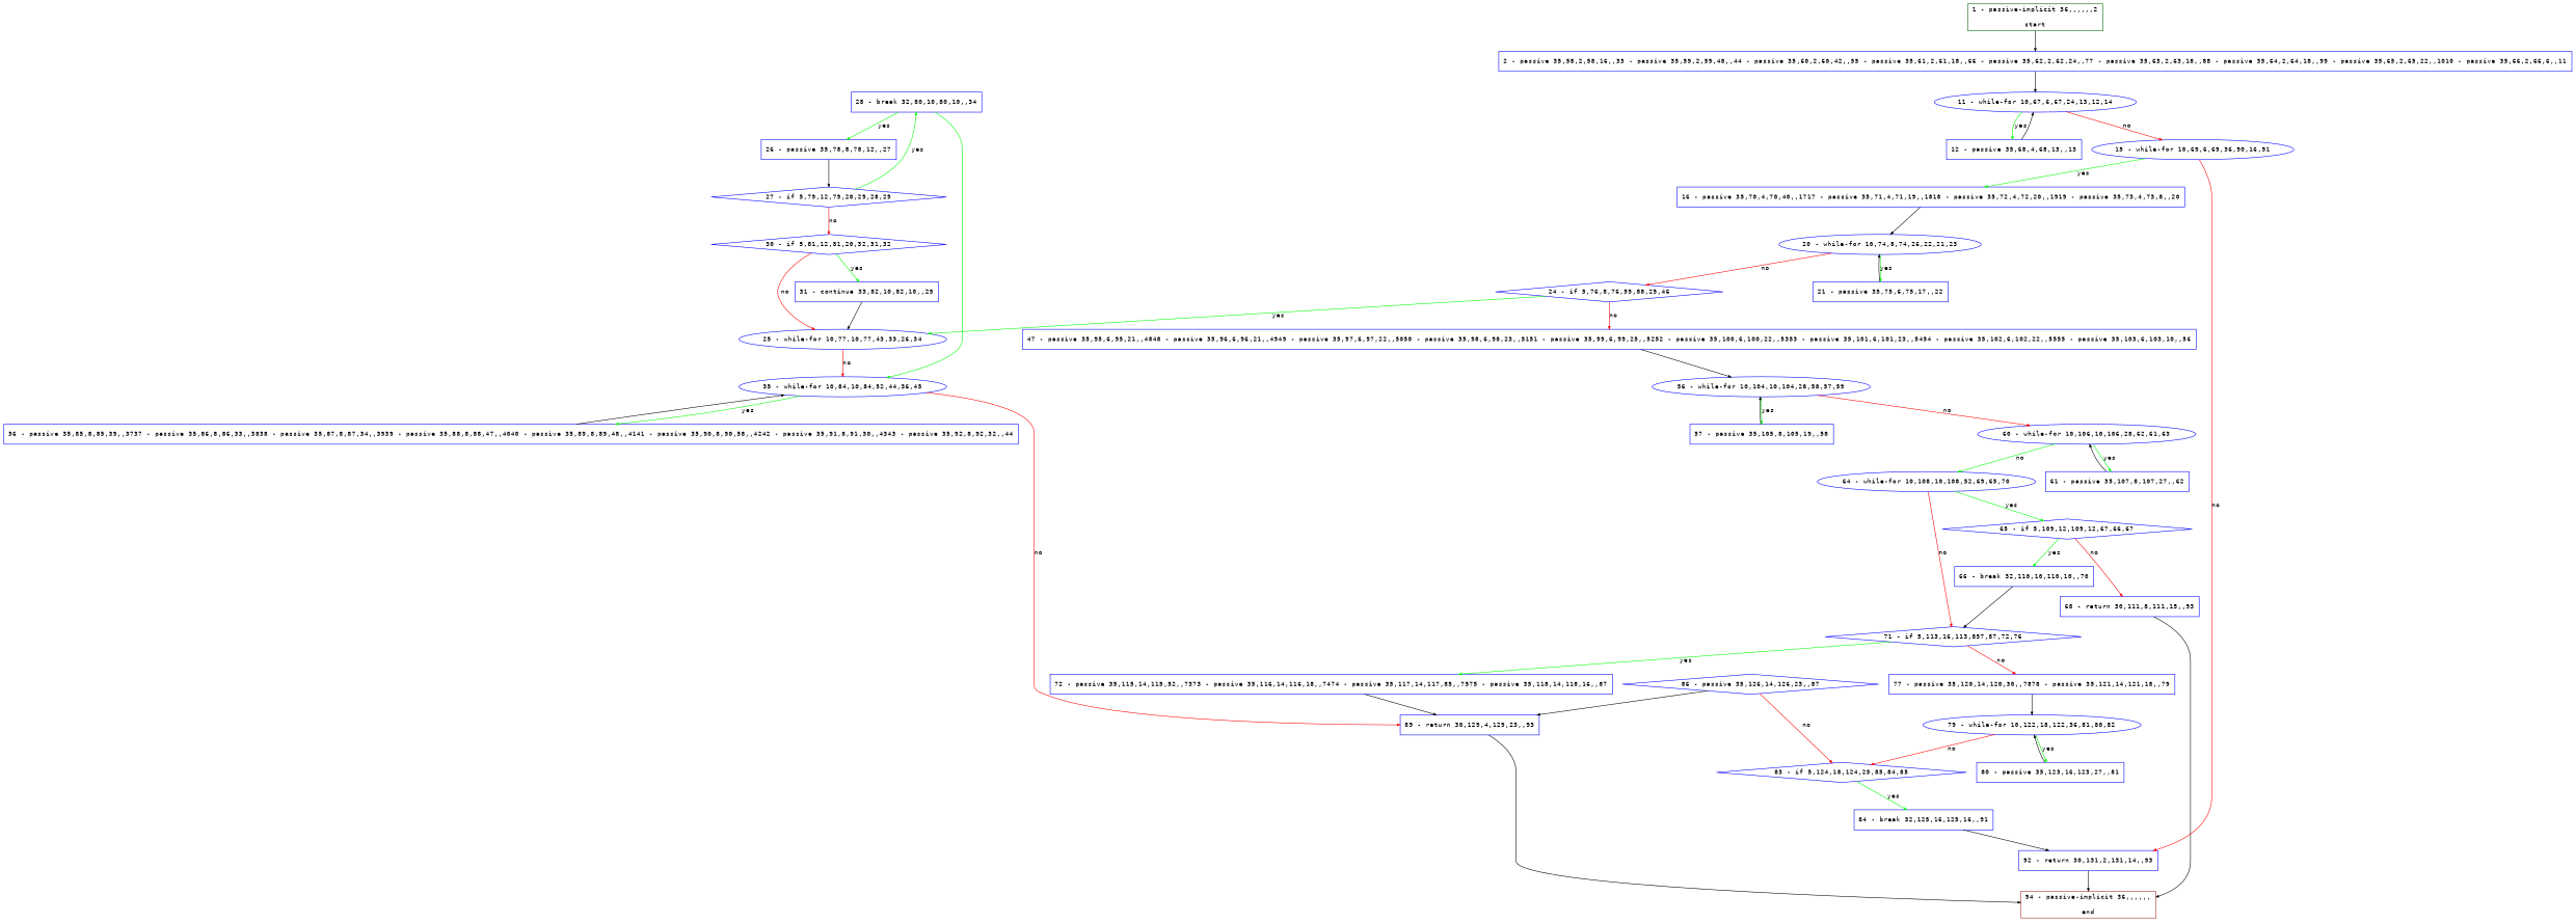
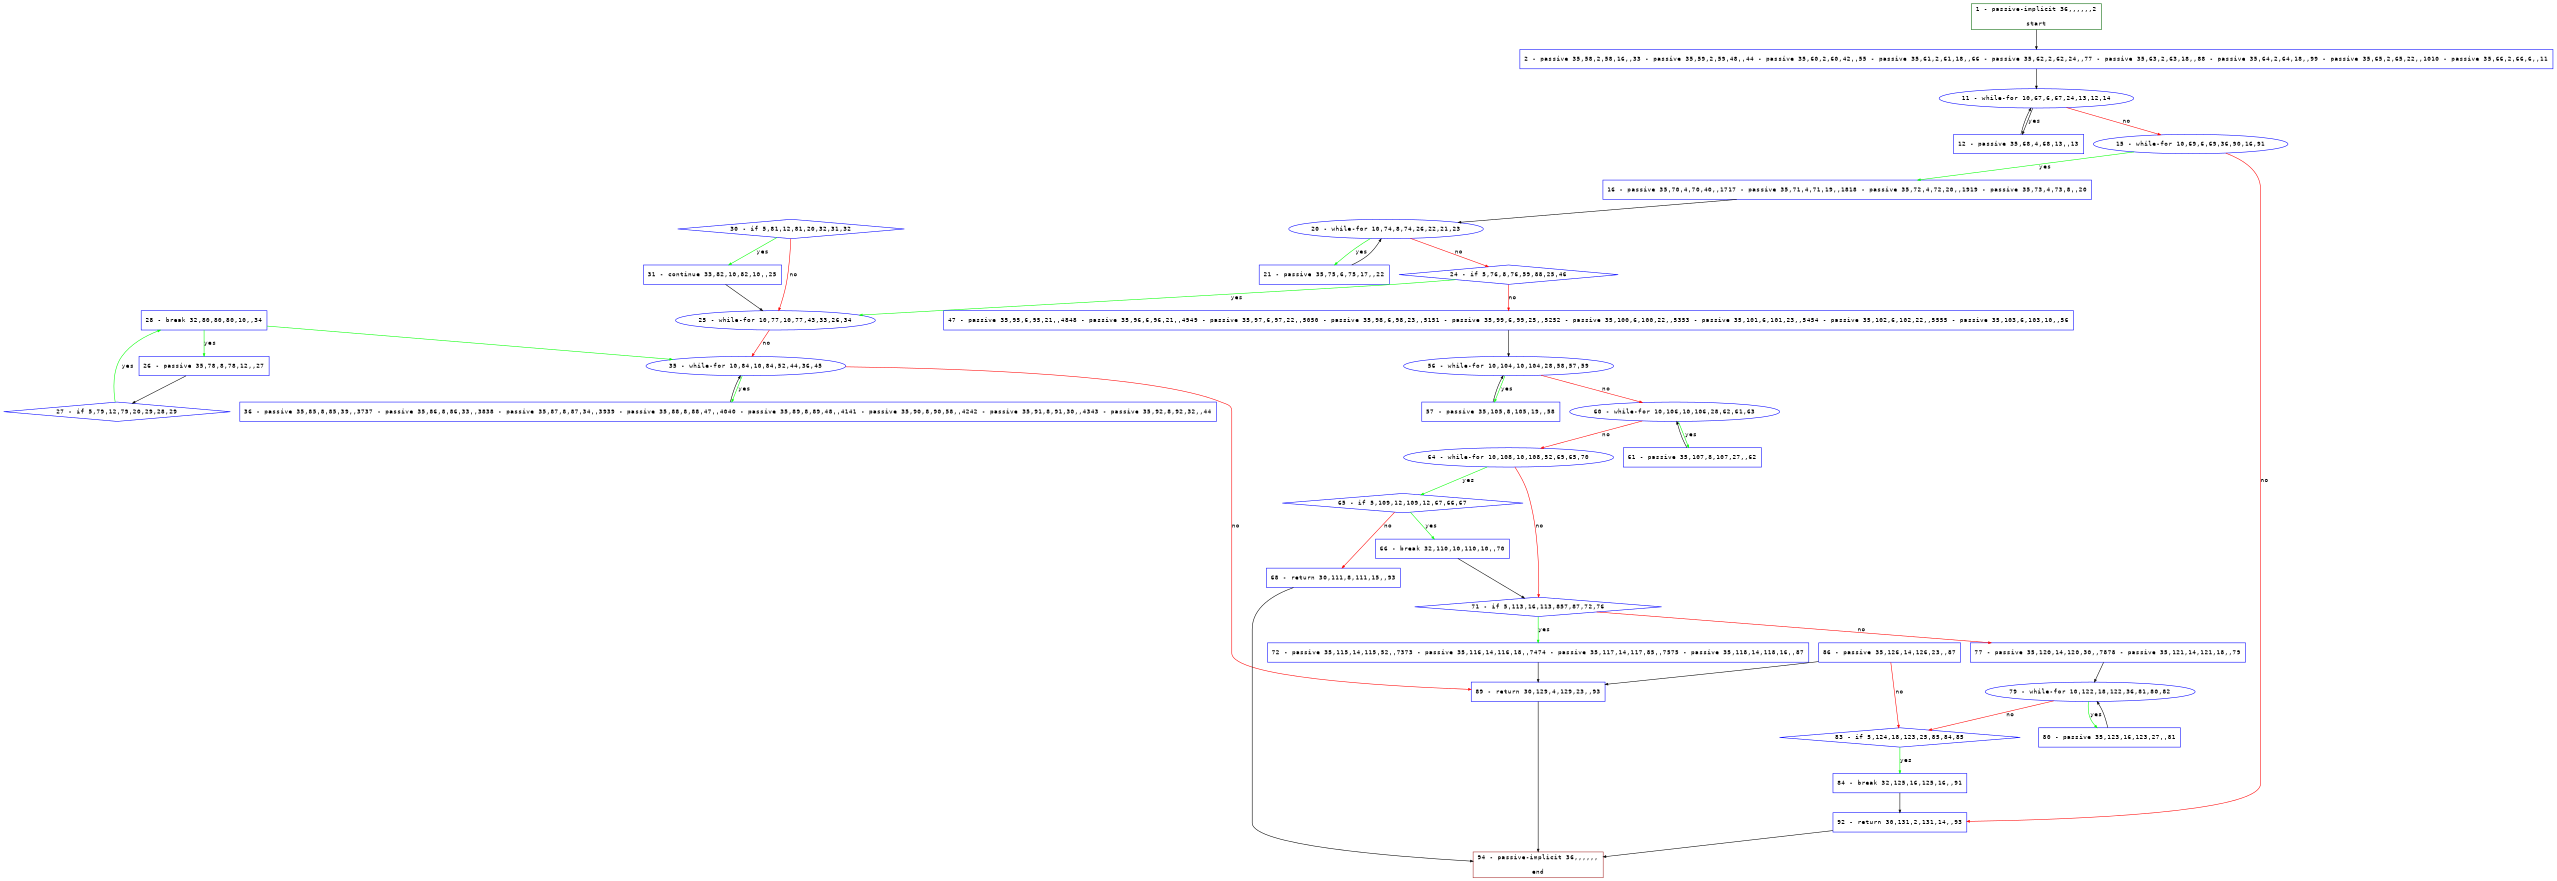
  digraph {
    bgcolor=white
    compound=true
    fillcolor="#FFFFCC"
    fontname="DejaVu Sans Mono"
    fontsize=12
    pack=true
    packmode=clust
    style="rounded,filled"
    node [color="#0000ff" compound=true fillcolor="#ffffff" fixedsize=false fontname="DejaVu Sans Mono" fontsize=12 node_initialized=no shape=box style=filled]
    edge [arrowhead=normal arrowsize=0.5 arrowtail=none color="#000000" compound=true dir=forward fontcolor=black fontname="DejaVu Sans Mono" fontsize=12]
    n1 [label="2 - passive 35,58,2,58,16,,33 - passive 35,59,2,59,48,,44 - passive 35,60,2,60,42,,55 - passive 35,61,2,61,18,,66 - passive 35,62,2,62,24,,77 - passive 35,63,2,63,18,,88 - passive 35,64,2,64,18,,99 - passive 35,65,2,65,22,,1010 - passive 35,66,2,66,6,,11"]
    n2 [label="11 - while-for 10,67,6,67,24,13,12,14" shape=oval]
    n3 [label="12 - passive 35,68,4,68,13,,13"]
    n4 [label="15 - while-for 10,69,6,69,36,90,16,91" shape=oval]
    n5 [color="#006400" label="1 - passive-implicit 36,,,,,,2\n\nstart"]
    n6 [label="16 - passive 35,70,4,70,40,,1717 - passive 35,71,4,71,19,,1818 - passive 35,72,4,72,20,,1919 - passive 35,73,4,73,8,,20"]
    n7 [label="92 - return 30,131,2,131,14,,93"]
    n8 [label="20 - while-for 10,74,8,74,26,22,21,23" shape=oval]
    n9 [color="#a52a2a" label="94 - passive-implicit 36,,,,,,\n\nend"]
    n10 [label="21 - passive 35,75,6,75,17,,22"]
    n11 [label="24 - if 5,76,8,76,59,88,25,46" shape=diamond]
    n12 [label="25 - while-for 10,77,10,77,43,33,26,34" shape=oval]
    n13 [label="47 - passive 35,95,6,95,21,,4848 - passive 35,96,6,96,21,,4949 - passive 35,97,6,97,22,,5050 - passive 35,98,6,98,23,,5151 - passive 35,99,6,99,25,,5252 - passive 35,100,6,100,22,,5353 - passive 35,101,6,101,23,,5454 - passive 35,102,6,102,22,,5555 - passive 35,103,6,103,10,,56"]
    n14 [label="35 - while-for 10,84,10,84,52,44,36,45" shape=oval]
    n15 [label="56 - while-for 10,104,10,104,28,58,57,59" shape=oval]
    n16 [label="26 - passive 35,78,8,78,12,,27"]
    n17 [label="27 - if 5,79,12,79,20,29,28,29" shape=diamond]
    n18 [label="36 - passive 35,85,8,85,39,,3737 - passive 35,86,8,86,33,,3838 - passive 35,87,8,87,34,,3939 - passive 35,88,8,88,47,,4040 - passive 35,89,8,89,48,,4141 - passive 35,90,8,90,58,,4242 - passive 35,91,8,91,30,,4343 - passive 35,92,8,92,32,,44"]
    n19 [label="89 - return 30,129,4,129,23,,93"]
    n20 [label="57 - passive 35,105,8,105,19,,58"]
    n21 [label="60 - while-for 10,106,10,106,28,62,61,63" shape=oval]
-   n22 [label="28 - break 32,80,10,80,10,,34"]
+   n22 [label="28 - break 32,80,80,80,10,,34"]
    n23 [label="30 - if 5,81,12,81,20,32,31,32" shape=diamond]
    n24 [label="31 - continue 33,82,10,82,10,,25"]
    n25 [label="61 - passive 35,107,8,107,27,,62"]
    n26 [label="64 - while-for 10,108,10,108,52,69,65,70" shape=oval]
    n27 [label="65 - if 5,109,12,109,12,67,66,67" shape=diamond]
    n28 [label="71 - if 5,113,16,113,857,87,72,76" shape=diamond]
    n29 [label="66 - break 32,110,10,110,10,,70"]
    n30 [label="68 - return 30,111,8,111,15,,93"]
    n31 [label="72 - passive 35,115,14,115,52,,7373 - passive 35,116,14,116,18,,7474 - passive 35,117,14,117,85,,7575 - passive 35,118,14,118,16,,87"]
    n32 [label="77 - passive 35,120,14,120,30,,7878 - passive 35,121,14,121,18,,79"]
    n33 [label="79 - while-for 10,122,18,122,36,81,80,82" shape=oval]
    n34 [label="80 - passive 35,123,16,123,27,,81"]
-   n35 [label="83 - if 5,124,18,124,25,85,84,85" shape=diamond]
+   n35 [label="83 - if 5,124,18,123,25,85,84,85" shape=diamond]
    n36 [label="84 - break 32,125,16,125,16,,91"]
-   n37 [label="86 - passive 35,126,14,126,23,,87" shape=diamond]
+   n37 [label="86 - passive 35,126,14,126,23,,87"]
    n1 -> n2
-   n2 -> n3 [color="#00ff00" label=yes]
+   n2 -> n3 [label=yes]
    n2 -> n4 [color="#ff0000" label=no]
    n3 -> n2
    n4 -> n6 [color="#00ff00" label=yes]
    n4 -> n7 [color="#ff0000" label=no]
    n5 -> n1
    n6 -> n8
    n7 -> n9
    n8 -> n10 [color="#00ff00" label=yes]
    n8 -> n11 [color="#ff0000" label=no]
    n10 -> n8
    n11 -> n12 [color="#00ff00" label=yes]
    n11 -> n13 [color="#ff0000" label=no]
    n12 -> n14 [color="#ff0000" label=no]
    n13 -> n15
    n14 -> n18 [color="#00ff00" label=yes]
    n14 -> n19 [color="#ff0000" label=no]
    n15 -> n20 [color="#00ff00" label=yes]
    n15 -> n21 [color="#ff0000" label=no]
    n16 -> n17
    n17 -> n22 [color="#00ff00" label=yes]
-   n17 -> n23 [color="#ff0000" label=no]
    n18 -> n14
    n19 -> n9
    n20 -> n15
    n21 -> n25 [color="#00ff00" label=yes]
-   n21 -> n26 [color="#00ff00" label=no]
+   n21 -> n26 [color="#ff0000" label=no]
    n22 -> n14 [color="#00ff00"]
    n22 -> n16 [color="#00ff00" label=yes]
    n23 -> n12 [color="#ff0000" label=no]
    n23 -> n24 [color="#00ff00" label=yes]
    n24 -> n12
    n25 -> n21
    n26 -> n27 [color="#00ff00" label=yes]
    n26 -> n28 [color="#ff0000" label=no]
    n27 -> n29 [color="#00ff00" label=yes]
    n27 -> n30 [color="#ff0000" label=no]
    n28 -> n31 [color="#00ff00" label=yes]
    n28 -> n32 [color="#ff0000" label=no]
    n29 -> n28
    n30 -> n9
    n31 -> n19
    n32 -> n33
    n33 -> n34 [color="#00ff00" label=yes]
    n33 -> n35 [color="#ff0000" label=no]
    n34 -> n33
    n35 -> n36 [color="#00ff00" label=yes]
    n36 -> n7
    n37 -> n19
    n37 -> n35 [color="#ff0000" label=no]
  }
